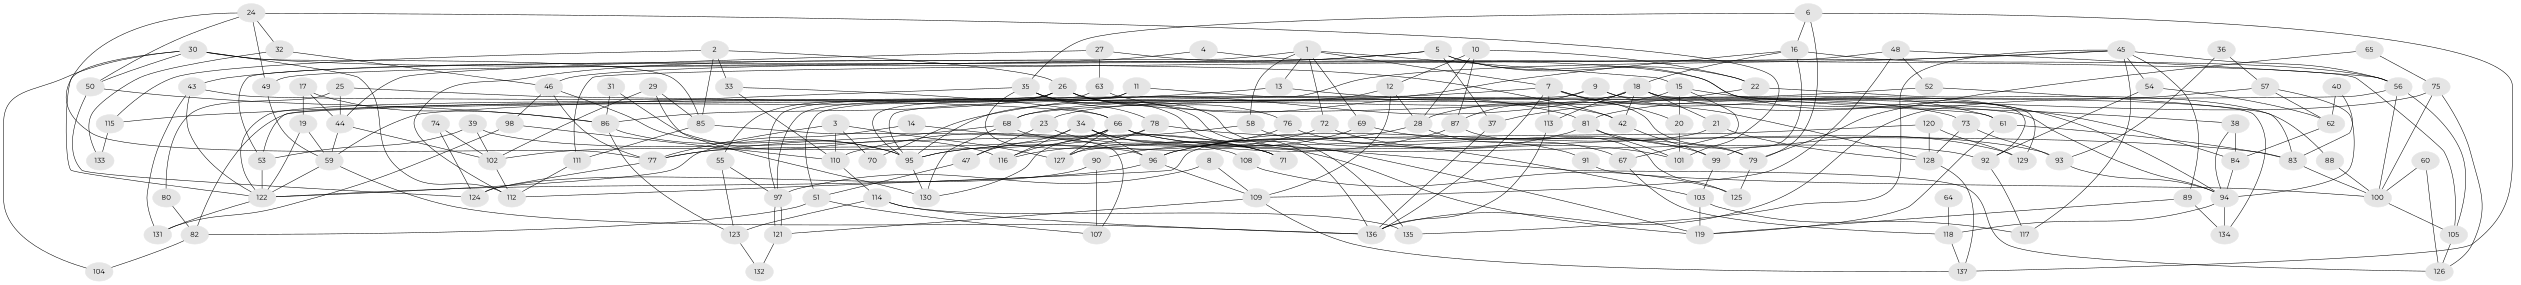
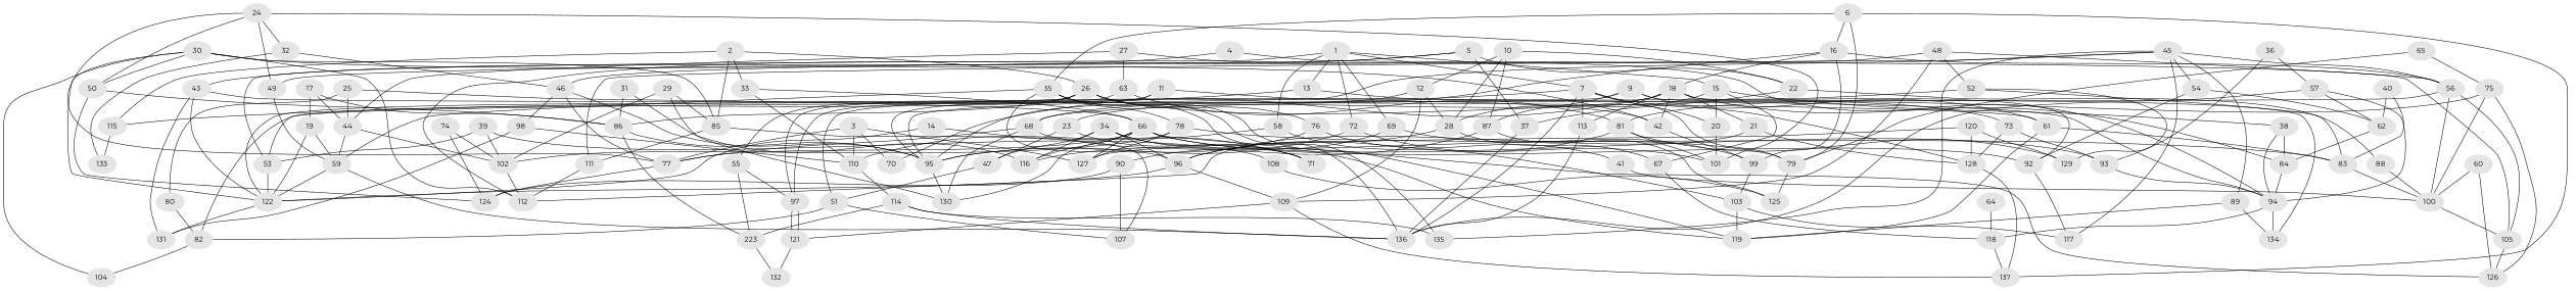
  graph {
    fontname=Montserrat
    node [color=gray90 fontname=Montserrat style=filled]
    edge [fontname=Montserrat]
    1
    7
    13
    15
    53
    58
    69
    72
    79
    20
    61
    113
    136
    115
    94
    28
    38
    67
    122
    110
    103
    99
    90
    95
    101
    2
    26
    33
    85
    86
    55
    73
    76
    119
    66
    111
    107
    133
    3
    70
    77
    127
    124
    114
    4
    43
    105
    131
    126
    5
    22
    37
    46
    112
    129
    88
    98
    6
    16
    35
    137
    18
    56
    68
    59
    96
    78
    135
    125
    83
-   8
    97
    109
    121
    9
    51
    87
    92
    128
    82
    116
    117
    10
    12
    11
    42
    130
    134
    118
    14
    71
    84
    21
    23
    100
    17
    19
    44
    102
-   123
+   123 [label=223]
    47
    24
    32
    49
    50
    25
    80
    93
-   91
+   91 [label=41]
    27
    63
    81
    29
    30
    104
    31
    34
    36
    57
    62
    39
    108
    40
    45
    54
    89
    64
    48
    52
    132
    60
    65
    75
    74
    120
    1 -- 7
    1 -- 13
    1 -- 15
    1 -- 53
    1 -- 58
    1 -- 69
    1 -- 72
    7 -- 53
    7 -- 79
    7 -- 20
    7 -- 61
    7 -- 113
    7 -- 136
    13 -- 115
    13 -- 94
    15 -- 20
    15 -- 28
    15 -- 38
    15 -- 67
    53 -- 122
    58 -- 110
    58 -- 103
    69 -- 99
    69 -- 90
    72 -- 95
    72 -- 101
    79 -- 125
    20 -- 101
    61 -- 119
    61 -- 83
    113 -- 136
    115 -- 133
    94 -- 134
    94 -- 118
    28 -- 67
    28 -- 96
    38 -- 94
    38 -- 84
    67 -- 118
    122 -- 131
    110 -- 114
    103 -- 119
    103 -- 117
    99 -- 103
    90 -- 107
    90 -- 124
    95 -- 130
    2 -- 115
    2 -- 26
    2 -- 33
    2 -- 85
    26 -- 122
    26 -- 86
    26 -- 55
    26 -- 73
    26 -- 76
    26 -- 119
    33 -- 110
    33 -- 66
    85 -- 111
    85 -- 107
    86 -- 95
    86 -- 123
    55 -- 97
    55 -- 123
    73 -- 128
    73 -- 93
    76 -- 95
    76 -- 91
    66 -- 77
    66 -- 127
    66 -- 126
    66 -- 92
    66 -- 116
    66 -- 130
    66 -- 93
    111 -- 112
    3 -- 110
    3 -- 70
    3 -- 77
    3 -- 127
    77 -- 124
    114 -- 136
    114 -- 135
    114 -- 123
    4 -- 43
    4 -- 105
    43 -- 61
    43 -- 122
    43 -- 131
    105 -- 126
    5 -- 22
    5 -- 37
    5 -- 46
    5 -- 112
-   5 -- 129
+   52 -- 129
    22 -- 37
    22 -- 88
    37 -- 136
    46 -- 95
    46 -- 77
    46 -- 98
    88 -- 100
    98 -- 110
    98 -- 131
    6 -- 79
    6 -- 16
    6 -- 35
    6 -- 137
    16 -- 99
    16 -- 18
    16 -- 56
    16 -- 68
    35 -- 136
    35 -- 59
    35 -- 96
    35 -- 78
    35 -- 135
    18 -- 113
    18 -- 70
    18 -- 42
    18 -- 134
    18 -- 84
    18 -- 21
    18 -- 23
    56 -- 105
    56 -- 82
    56 -- 100
    68 -- 79
    68 -- 77
    68 -- 130
    59 -- 136
    59 -- 122
    96 -- 122
    96 -- 109
    78 -- 127
    78 -- 83
    78 -- 102
    83 -- 100
-   8 -- 97
-   8 -- 109
    97 -- 121
    97 -- 121
    109 -- 137
    109 -- 121
    121 -- 132
    9 -- 51
    9 -- 87
    9 -- 92
    9 -- 128
    51 -- 107
    51 -- 82
    87 -- 125
    87 -- 116
    92 -- 117
    128 -- 137
    82 -- 104
    10 -- 28
    10 -- 22
    10 -- 87
    10 -- 12
    12 -- 28
    12 -- 95
    12 -- 109
    11 -- 95
    11 -- 97
    11 -- 42
    42 -- 99
    118 -- 137
    14 -- 122
    14 -- 71
    84 -- 94
    21 -- 112
    21 -- 128
    23 -- 71
    23 -- 47
    100 -- 105
    17 -- 86
    17 -- 19
    17 -- 44
    19 -- 122
    19 -- 59
    44 -- 59
    44 -- 102
    102 -- 112
    123 -- 132
    47 -- 51
    24 -- 101
    24 -- 77
    24 -- 32
    24 -- 49
    24 -- 50
    32 -- 133
    32 -- 46
    49 -- 59
    50 -- 86
    50 -- 124
    25 -- 66
    25 -- 44
    25 -- 80
    80 -- 82
    93 -- 94
    91 -- 100
    27 -- 94
    27 -- 44
    27 -- 63
    63 -- 97
    63 -- 81
    81 -- 101
    81 -- 129
    81 -- 96
    29 -- 85
    29 -- 130
    29 -- 102
    30 -- 122
    30 -- 85
    30 -- 112
    30 -- 42
    30 -- 50
    30 -- 104
    31 -- 86
    31 -- 116
    34 -- 119
    34 -- 96
    34 -- 116
    34 -- 71
    34 -- 47
    36 -- 93
    36 -- 57
    57 -- 136
    57 -- 94
    57 -- 62
    62 -- 84
    39 -- 53
    39 -- 102
    39 -- 108
    108 -- 125
    40 -- 83
    40 -- 62
    45 -- 95
    45 -- 111
    45 -- 56
    45 -- 135
    45 -- 117
    45 -- 54
    45 -- 89
    54 -- 92
    54 -- 62
    89 -- 119
    89 -- 134
    64 -- 118
    48 -- 56
    48 -- 109
    48 -- 49
    48 -- 52
    52 -- 68
    52 -- 83
    60 -- 126
    60 -- 100
    65 -- 79
    65 -- 75
    75 -- 126
    75 -- 100
    75 -- 81
    74 -- 124
    74 -- 102
    120 -- 127
    120 -- 129
    120 -- 128
  }
